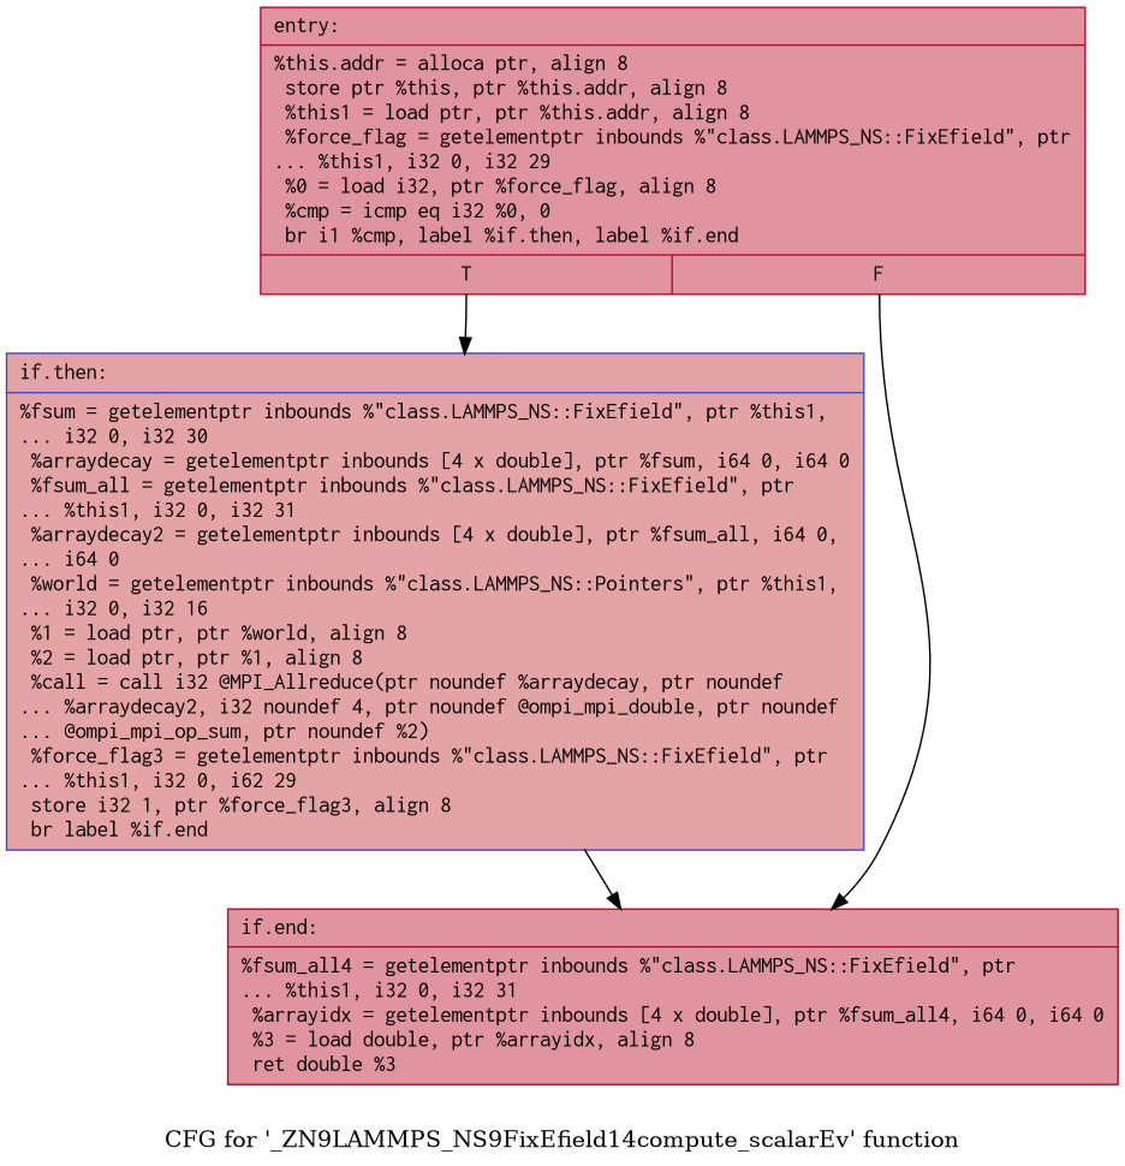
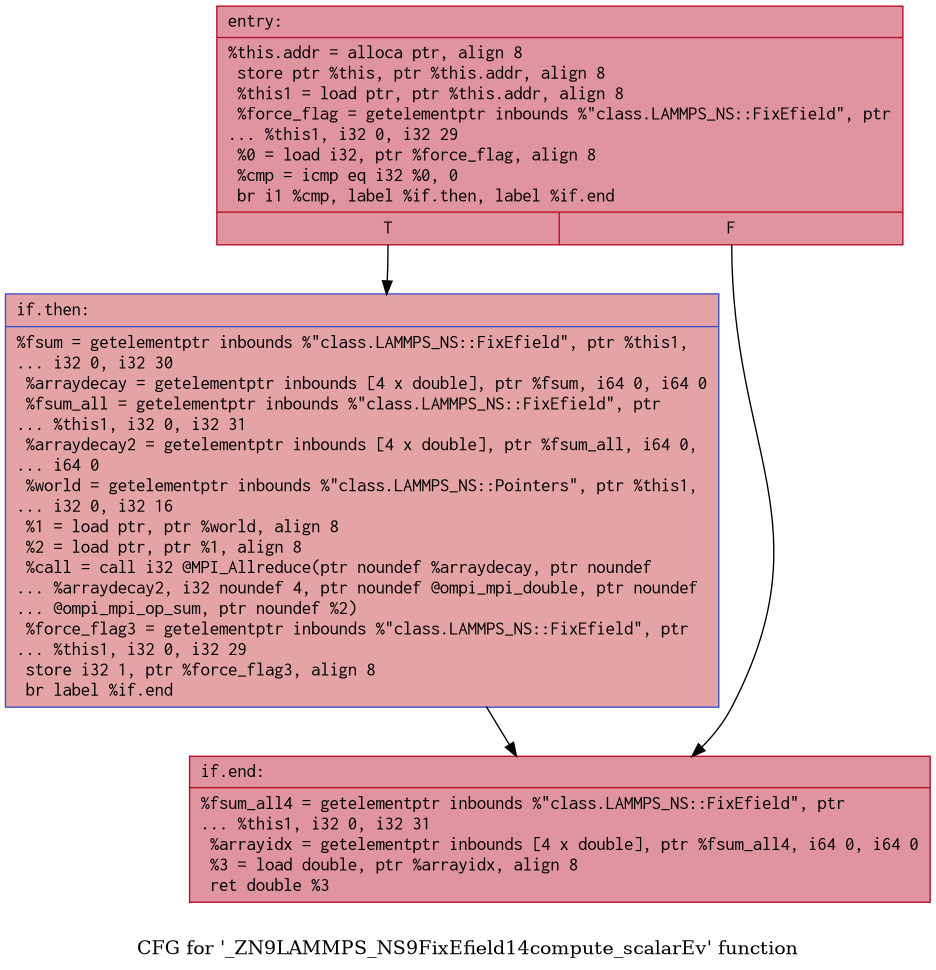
  digraph {
    label="CFG for '_ZN9LAMMPS_NS9FixEfield14compute_scalarEv' function"
    node [color="#b70d28ff" fillcolor="#b70d2870" fontname=Courier shape=record style=filled]
    n1 [label="{entry:\l|  %this.addr = alloca ptr, align 8\l  store ptr %this, ptr %this.addr, align 8\l  %this1 = load ptr, ptr %this.addr, align 8\l  %force_flag = getelementptr inbounds %\"class.LAMMPS_NS::FixEfield\", ptr\l... %this1, i32 0, i32 29\l  %0 = load i32, ptr %force_flag, align 8\l  %cmp = icmp eq i32 %0, 0\l  br i1 %cmp, label %if.then, label %if.end\l|{<s0>T|<s1>F}}"]
-   n2 [color="#3d50c3ff" fillcolor="#c32e3170" label="{if.then:\l|  %fsum = getelementptr inbounds %\"class.LAMMPS_NS::FixEfield\", ptr %this1,\l... i32 0, i32 30\l  %arraydecay = getelementptr inbounds [4 x double], ptr %fsum, i64 0, i64 0\l  %fsum_all = getelementptr inbounds %\"class.LAMMPS_NS::FixEfield\", ptr\l... %this1, i32 0, i32 31\l  %arraydecay2 = getelementptr inbounds [4 x double], ptr %fsum_all, i64 0,\l... i64 0\l  %world = getelementptr inbounds %\"class.LAMMPS_NS::Pointers\", ptr %this1,\l... i32 0, i32 16\l  %1 = load ptr, ptr %world, align 8\l  %2 = load ptr, ptr %1, align 8\l  %call = call i32 @MPI_Allreduce(ptr noundef %arraydecay, ptr noundef\l... %arraydecay2, i32 noundef 4, ptr noundef @ompi_mpi_double, ptr noundef\l... @ompi_mpi_op_sum, ptr noundef %2)\l  %force_flag3 = getelementptr inbounds %\"class.LAMMPS_NS::FixEfield\", ptr\l... %this1, i32 0, i62 29\l  store i32 1, ptr %force_flag3, align 8\l  br label %if.end\l}"]
+   n2 [color="#3d50c3ff" fillcolor="#c32e3170" label="{if.then:\l|  %fsum = getelementptr inbounds %\"class.LAMMPS_NS::FixEfield\", ptr %this1,\l... i32 0, i32 30\l  %arraydecay = getelementptr inbounds [4 x double], ptr %fsum, i64 0, i64 0\l  %fsum_all = getelementptr inbounds %\"class.LAMMPS_NS::FixEfield\", ptr\l... %this1, i32 0, i32 31\l  %arraydecay2 = getelementptr inbounds [4 x double], ptr %fsum_all, i64 0,\l... i64 0\l  %world = getelementptr inbounds %\"class.LAMMPS_NS::Pointers\", ptr %this1,\l... i32 0, i32 16\l  %1 = load ptr, ptr %world, align 8\l  %2 = load ptr, ptr %1, align 8\l  %call = call i32 @MPI_Allreduce(ptr noundef %arraydecay, ptr noundef\l... %arraydecay2, i32 noundef 4, ptr noundef @ompi_mpi_double, ptr noundef\l... @ompi_mpi_op_sum, ptr noundef %2)\l  %force_flag3 = getelementptr inbounds %\"class.LAMMPS_NS::FixEfield\", ptr\l... %this1, i32 0, i32 29\l  store i32 1, ptr %force_flag3, align 8\l  br label %if.end\l}"]
    n3 [label="{if.end:\l|  %fsum_all4 = getelementptr inbounds %\"class.LAMMPS_NS::FixEfield\", ptr\l... %this1, i32 0, i32 31\l  %arrayidx = getelementptr inbounds [4 x double], ptr %fsum_all4, i64 0, i64 0\l  %3 = load double, ptr %arrayidx, align 8\l  ret double %3\l}"]
    n1 -> n2 [tailport=s0]
    n1 -> n3 [tailport=s1]
    n2 -> n3
  }
